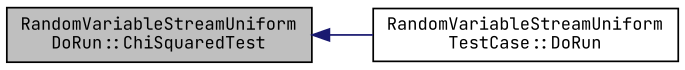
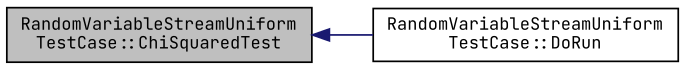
  digraph {
    rankdir=LR
    fontname="JetBrains Mono"
    node [color=black fontname="JetBrains Mono" fontsize=10 shape=record style=filled]
-   n1 [fillcolor=grey75 fontcolor=black height=0.2 label="RandomVariableStreamUniform\lDoRun::ChiSquaredTest" width=0.4]
+   n1 [fillcolor=grey75 fontcolor=black height=0.2 label="RandomVariableStreamUniform\lTestCase::ChiSquaredTest" width=0.4]
    n2 [fillcolor=white height=0.2 label="RandomVariableStreamUniform\lTestCase::DoRun" width=0.4]
    n1 -> n2 [color=midnightblue dir=back fontname="JetBrains Mono" fontsize=10 labelfontname=Helvetica labelfontsize=10 style=solid]
  }
